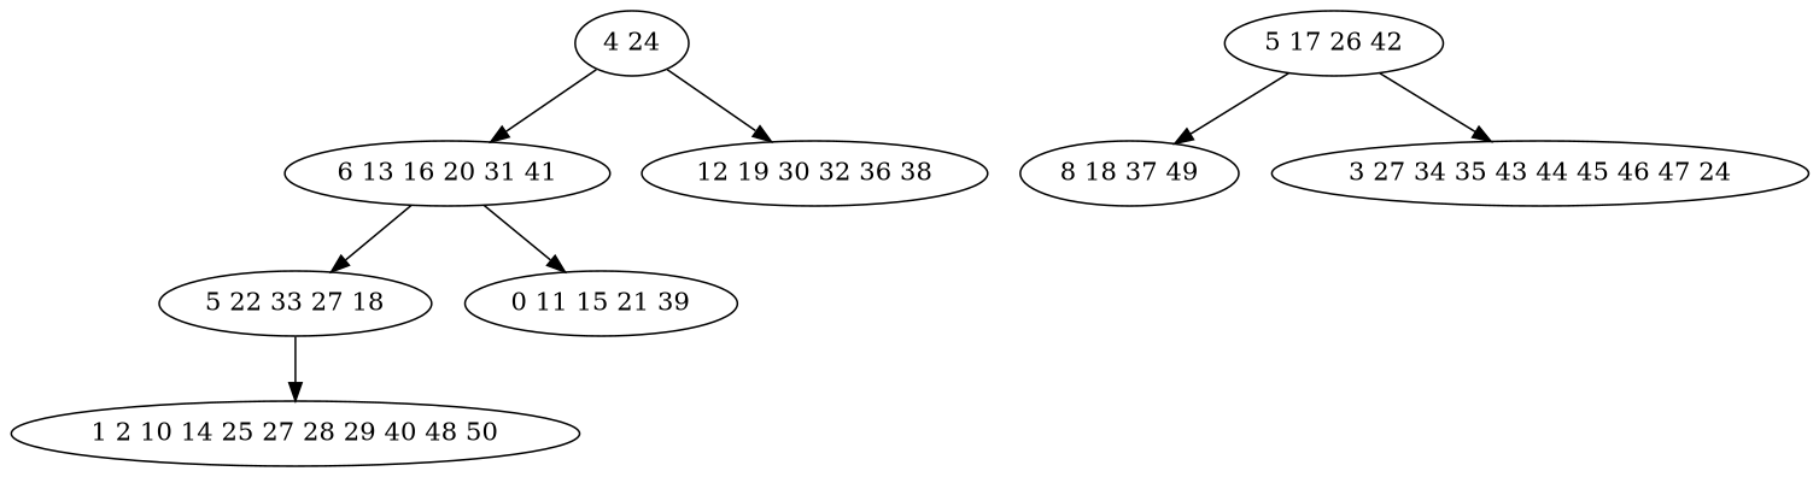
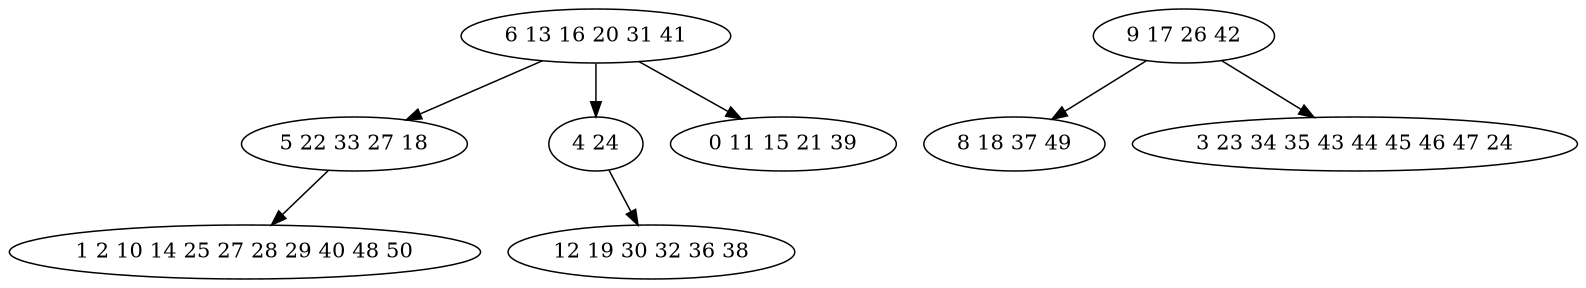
  digraph {
    n1 [label="6 13 16 20 31 41"]
    n2 [label="5 22 33 27 18"]
    n3 [label="4 24"]
    n4 [label="0 11 15 21 39"]
    n5 [label="1 2 10 14 25 27 28 29 40 48 50"]
    n6 [label="12 19 30 32 36 38"]
-   n7 [label="5 17 26 42"]
+   n7 [label="9 17 26 42"]
    n8 [label="8 18 37 49"]
-   n9 [label="3 27 34 35 43 44 45 46 47 24"]
+   n9 [label="3 23 34 35 43 44 45 46 47 24"]
    n1 -> n2
-   n3 -> n1
+   n1 -> n3
    n1 -> n4
    n2 -> n5
    n3 -> n6
    n7 -> n8
    n7 -> n9
  }
